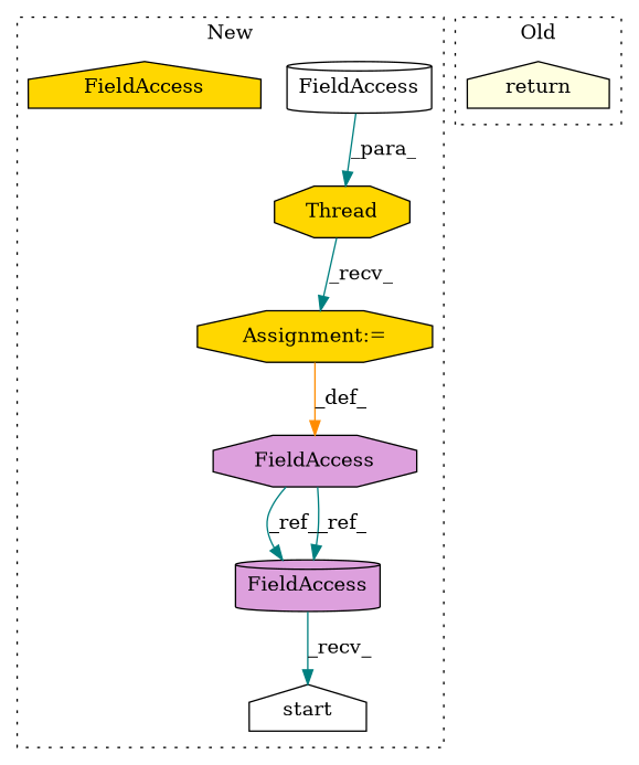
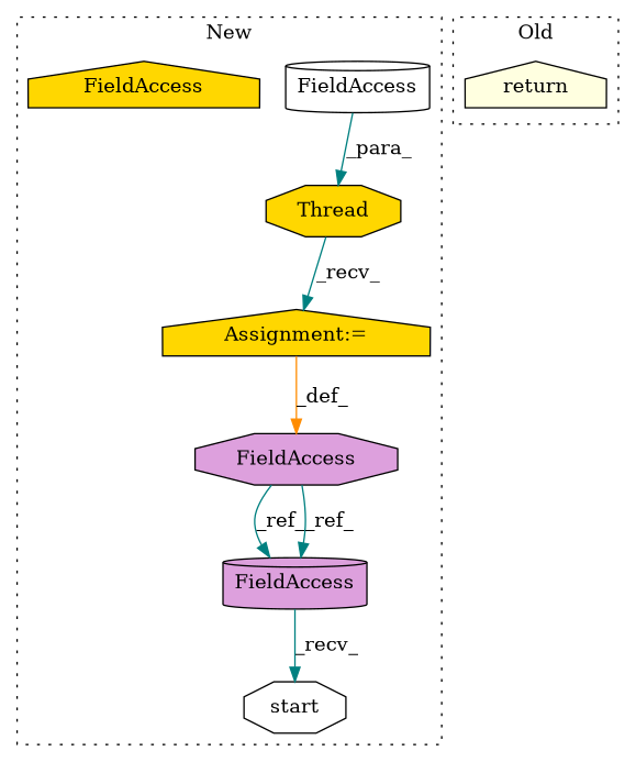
  digraph {
    node [a=22 fillcolor=gold l=17 s=3341 shape=octagon style=filled]
    edge [color=teal]
    n1 [a=32 l="7,1" label=Thread s="3317,3334"]
    n2 [fillcolor=white l=10 label=FieldAccess s=3324 shape=cylinder]
-   n3 [a=32 fillcolor=white l=7 label=start s=3359 shape=house]
-   n4 [a=7 l=1 label="Assignment:=" s=3306]
+   n3 [a=32 fillcolor=white l=7 label=start s=3359]
+   n4 [a=7 l=1 label="Assignment:=" s=3306 shape=house]
    n5 [fillcolor=plum label=FieldAccess s=3289]
    n6 [label=FieldAccess shape=house]
    n7 [fillcolor=plum label=FieldAccess shape=cylinder]
    n8 [a=41 fillcolor=lightyellow l=7 label=return s=2864 shape=house]
    subgraph cluster_1 {
      label=New
      style=dotted
      n1
      n2
      n3
      n4
      n5
      n6
      n7
    }
    subgraph cluster_2 {
      label=Old
      style=dotted
      n8
    }
    n1 -> n4 [label=_recv_]
    n2 -> n1 [label=_para_]
    n4 -> n5 [color=darkorange label=_def_]
    n5 -> n7 [label=_ref_]
    n5 -> n7 [label=_ref_]
    n7 -> n3 [label=_recv_]
  }
